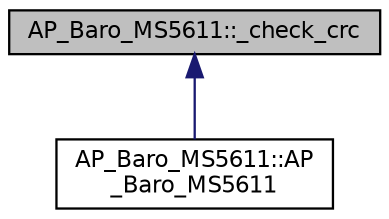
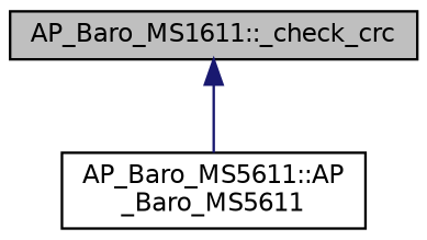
  digraph {
    rankdir=TB
    node [color=black fontname=Helvetica fontsize=10 shape=record style=filled]
-   n1 [fillcolor=grey75 fontcolor=black height=0.2 label="AP_Baro_MS5611::_check_crc" width=0.4]
+   n1 [fillcolor=grey75 fontcolor=black height=0.2 label="AP_Baro_MS1611::_check_crc" width=0.4]
    n2 [fillcolor=white height=0.2 label="AP_Baro_MS5611::AP\l_Baro_MS5611" width=0.4]
    n1 -> n2 [color=midnightblue dir=back fontname=Helvetica fontsize=10 labelfontname=Helvetica labelfontsize=10 style=solid]
  }
